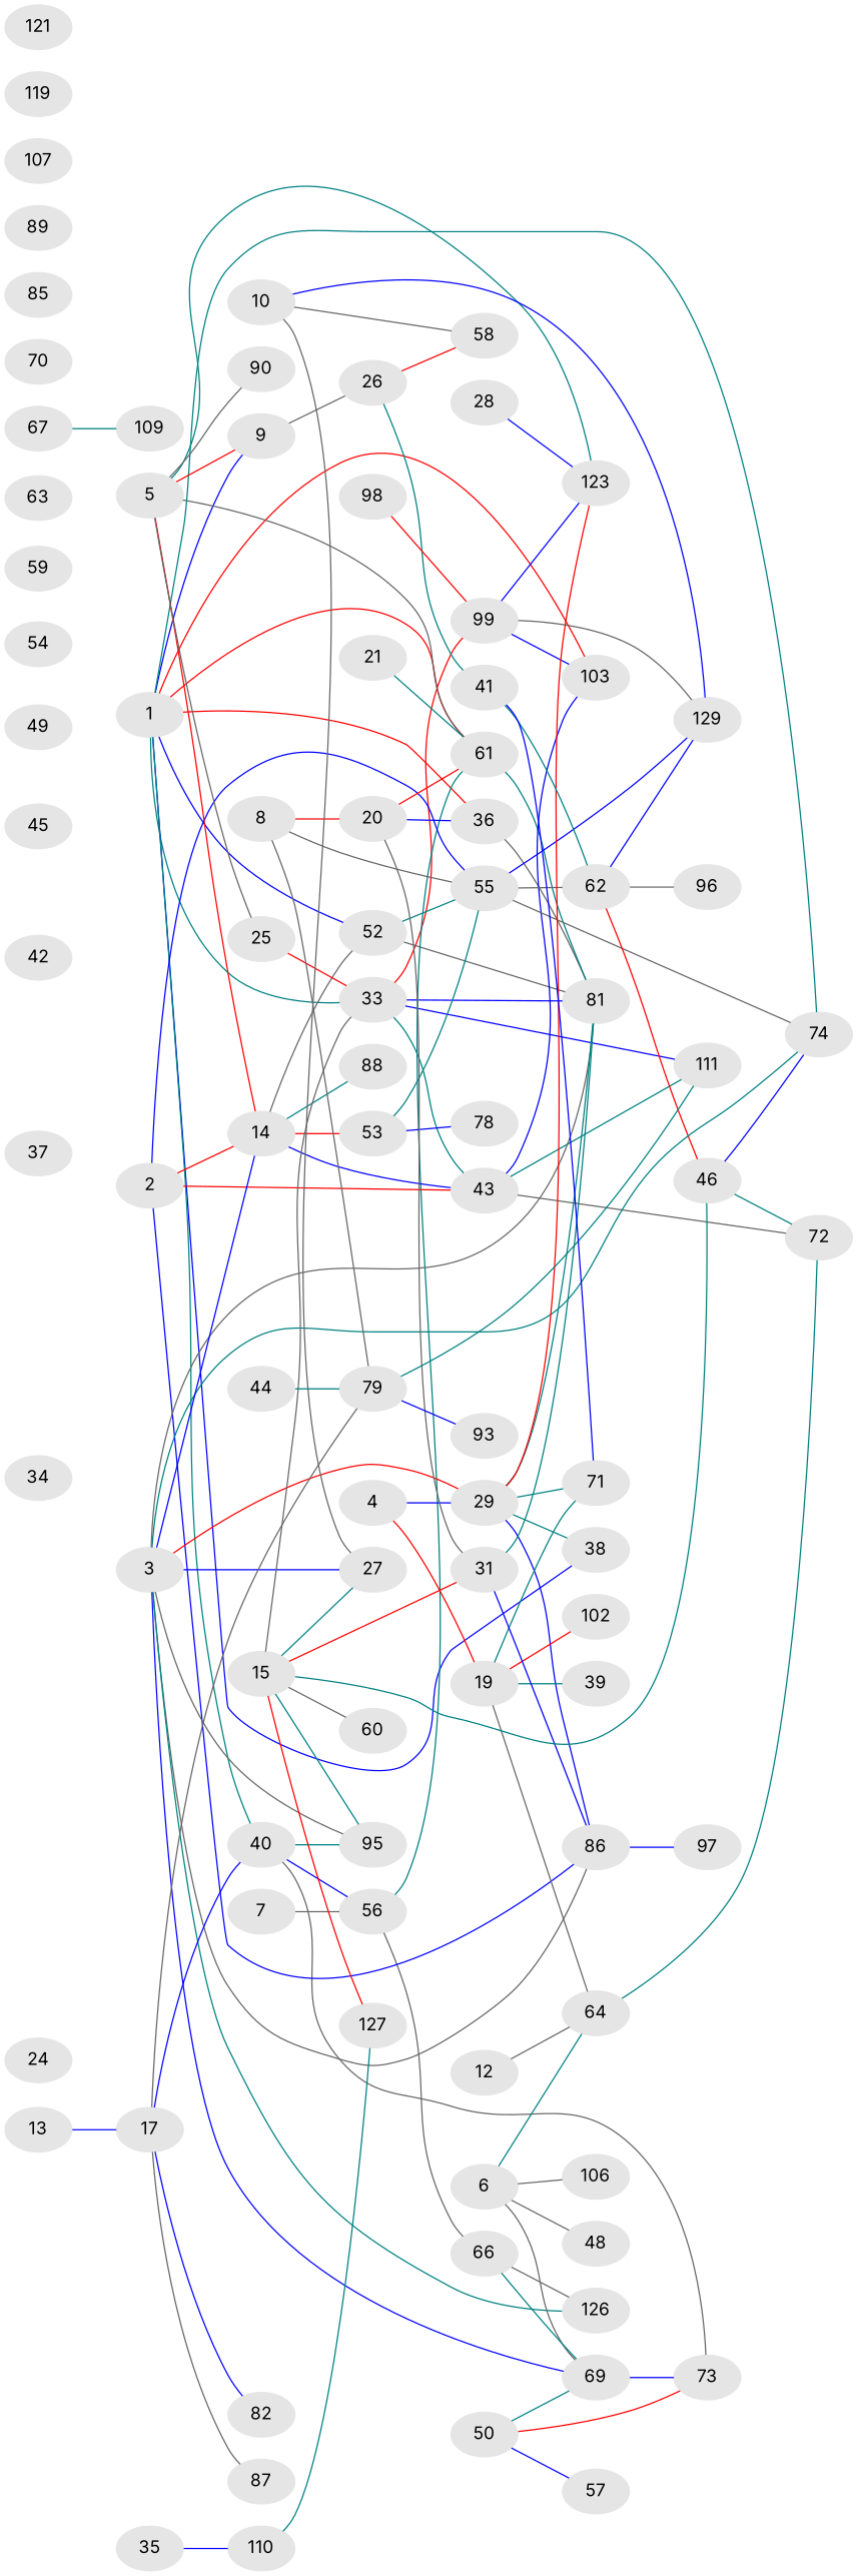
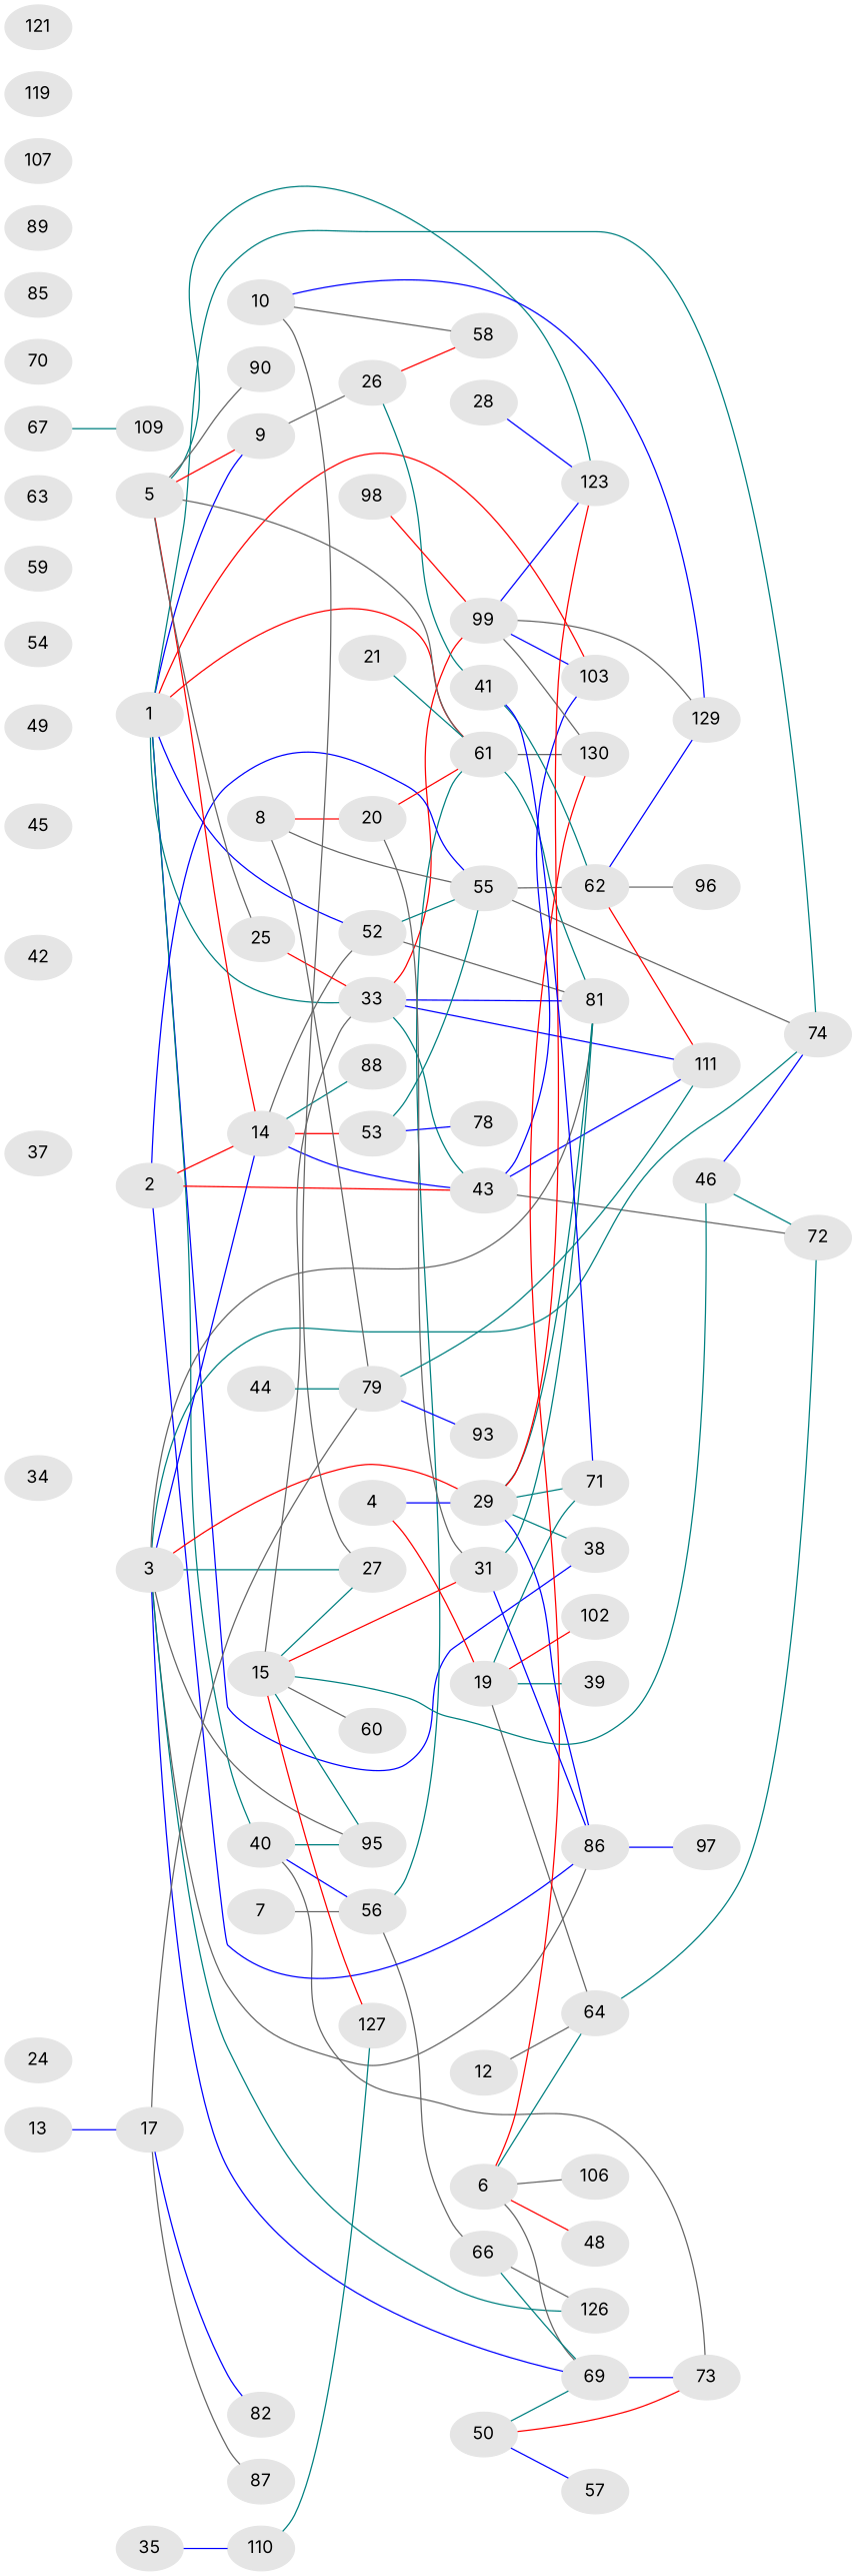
  graph {
    fontname=Inter
    rankdir=LR
    node [color=gray90 fontname=Inter style=filled]
    edge [color=teal fontname=Inter]
    1 [super="+113"]
    9
    33 [super="+112"]
-   36
    38
    40 [super="+122"]
    52 [super="+75"]
    61 [super="+117"]
    74
    103
    26 [super="+108"]
    43 [super="+131"]
    81 [super="+115"]
    99 [super="+114"]
    111
    95
    56 [super="+91"]
    73
    55 [super="+105"]
+   130
    2 [super="+120"]
    14 [super="+18"]
    86 [super="+118"]
    53 [super="+125"]
    88
    72 [super="+76"]
    129
    62 [super="+84"]
    97
    3 [super="+11"]
    27 [super="+83"]
    29 [super="+30"]
    69 [super="+77"]
    126
    123 [super="+128"]
    71
    19 [super="+68"]
    64
    39 [super="+51"]
    102
    4
    5 [super="+104"]
    25 [super="+32"]
    90 [super="+116"]
    6 [super="+16"]
    48
    106
    7 [super="+92"]
    66
    8 [super="+124"]
    20
    79
    31 [super="+94"]
    93
    58
    41 [super="+101"]
    10 [super="+132"]
    12
    17 [super="+23"]
    82 [super="+100"]
    87
    13
    78
    15 [super="+22"]
    46 [super="+65"]
    60
    127
    21
    24
    28
    34 [super="+47"]
    35
    110
    37
    96
    42
    44
    45
    49
    50 [super="+80"]
    57
    54
    59
    63
    67
    109
    70
    85
    89
    98
    107
    119
    121
    1 -- 9 [color=blue]
    1 -- 33
-   1 -- 36 [color=red]
    1 -- 38 [color=blue]
    1 -- 40
    1 -- 52 [color=blue]
    1 -- 61 [color=red]
    1 -- 74
    1 -- 103 [color=red]
    9 -- 26 [color=gray40]
    33 -- 43
    33 -- 81 [color=blue]
    33 -- 99 [color=red]
    33 -- 111 [color=blue]
-   36 -- 81 [color=gray40]
    40 -- 95
    40 -- 56 [color=blue]
    40 -- 73 [color=gray40]
    52 -- 81 [color=gray40]
    52 -- 55
    61 -- 81
+   61 -- 130 [color=gray40]
    26 -- 58 [color=red]
    26 -- 41
    43 -- 103 [color=blue]
-   43 -- 111
+   43 -- 111 [color=blue]
    43 -- 72 [color=gray40]
    99 -- 103 [color=blue]
+   99 -- 130 [color=gray40]
    99 -- 129 [color=gray40]
    99 -- 123 [color=blue]
    56 -- 61
    56 -- 66 [color=gray40]
    55 -- 74 [color=gray40]
-   55 -- 129 [color=blue]
    55 -- 62 [color=gray40]
    2 -- 43 [color=red]
    2 -- 55 [color=blue]
    2 -- 14 [color=red]
    2 -- 86 [color=blue]
    14 -- 52 [color=gray40]
    14 -- 43 [color=blue]
    14 -- 53 [color=red]
    14 -- 88
    86 -- 97 [color=blue]
    53 -- 55
    53 -- 78 [color=blue]
-   62 -- 46 [color=red]
+   62 -- 111 [color=red]
    62 -- 129 [color=blue]
    62 -- 96 [color=gray40]
    3 -- 74
    3 -- 81 [color=gray40]
    3 -- 95 [color=gray40]
    3 -- 14 [color=blue]
    3 -- 86 [color=gray40]
-   3 -- 27 [color=blue]
+   3 -- 27
    3 -- 29 [color=red]
    3 -- 69 [color=blue]
    3 -- 126
    29 -- 38
    29 -- 81
    29 -- 86 [color=blue]
    29 -- 123 [color=red]
    29 -- 71
    69 -- 73 [color=blue]
    19 -- 71
    19 -- 64 [color=gray40]
    19 -- 39
    19 -- 102 [color=red]
    64 -- 72
    4 -- 29 [color=blue]
    4 -- 19 [color=red]
    5 -- 9 [color=red]
    5 -- 61 [color=gray40]
    5 -- 14 [color=red]
    5 -- 123
    5 -- 25 [color=gray40]
    5 -- 90 [color=gray40]
    25 -- 33 [color=red]
+   6 -- 130 [color=red]
    6 -- 69 [color=gray40]
    6 -- 64
-   6 -- 48 [color=gray40]
+   6 -- 48 [color=red]
    6 -- 106 [color=gray40]
    7 -- 56 [color=gray40]
    66 -- 69
    66 -- 126 [color=gray40]
    8 -- 55 [color=gray40]
    8 -- 20 [color=red weight=2]
    8 -- 79 [color=gray40]
-   20 -- 36 [color=blue]
    20 -- 61 [color=red]
    20 -- 31 [color=gray40]
    79 -- 111
    79 -- 93 [color=blue]
    31 -- 81
    31 -- 86 [color=blue]
    41 -- 62
    41 -- 71 [color=blue]
    10 -- 129 [color=blue]
    10 -- 27 [color=gray40]
    10 -- 58 [color=gray40]
    12 -- 64 [color=gray40]
-   17 -- 40 [color=blue]
    17 -- 79 [color=gray40]
    17 -- 82 [color=blue]
    17 -- 87 [color=gray40]
    13 -- 17 [color=blue]
    15 -- 33 [color=gray40]
    15 -- 95
    15 -- 27
    15 -- 31 [color=red]
    15 -- 46
    15 -- 60 [color=gray40]
    15 -- 127 [color=red]
    46 -- 74 [color=blue]
    46 -- 72
    21 -- 61
    28 -- 123 [color=blue]
    35 -- 110 [color=blue]
    110 -- 127
    44 -- 79
    50 -- 73 [color=red]
    50 -- 69
    50 -- 57 [color=blue]
    67 -- 109
    98 -- 99 [color=red]
  }
